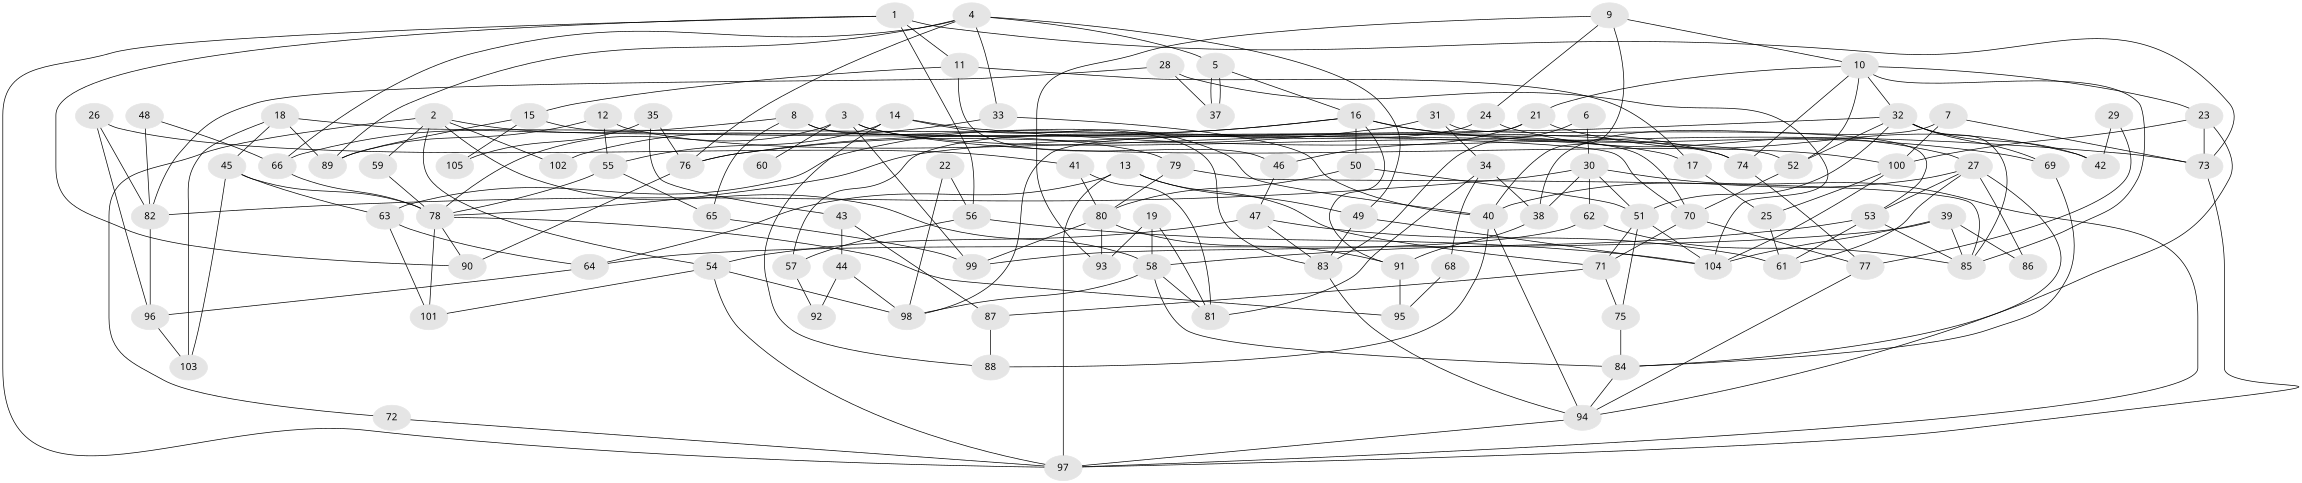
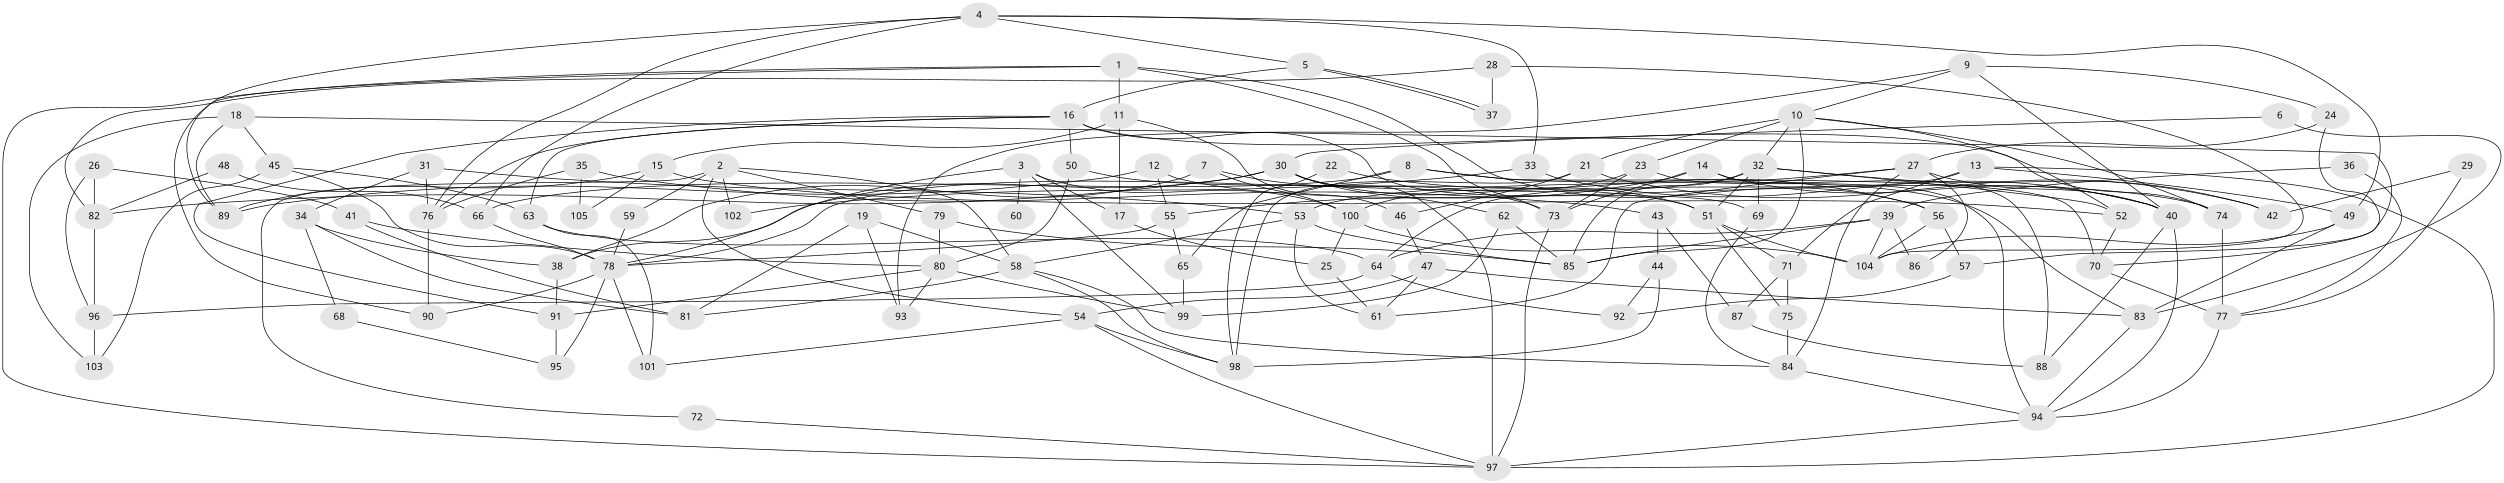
  graph {
    fontname="Noto Sans"
    node [color=gray90 fontname="Noto Sans" style=filled]
    edge [fontname="Noto Sans"]
    1
    11
    56
    73
    90
    97
    17
    15
    46
    57
    104
    2
    54
    58
    59
    72
    79
    102
    98
    101
    81
    84
    78
    85
    80
    3
    60
    99
    100
    25
    95
    4
    5
    33
    49
    66
    76
    89
    16
    37
    40
    83
    74
    50
    63
    69
    91
    6
    30
    38
    82
    51
    62
    94
    7
    61
    8
    65
    70
    71
    77
    9
    10
    24
    93
    21
    23
    32
    52
    27
    88
    42
    105
    47
    12
    55
    13
    64
    96
    92
    87
    75
    14
    18
    45
    103
    19
    22
    86
    53
    26
    41
    28
    29
    31
    34
    68
    35
    43
    44
+   36
    39
    48
    1 -- 11
    1 -- 56
    1 -- 73
    1 -- 90
    1 -- 97
    11 -- 17
    11 -- 15
    11 -- 46
    56 -- 57
    56 -- 104
    73 -- 97
    17 -- 25
    15 -- 89
    15 -- 52
    15 -- 105
    46 -- 47
    57 -- 92
    2 -- 54
    2 -- 58
    2 -- 59
    2 -- 72
    2 -- 79
    2 -- 102
    54 -- 97
    54 -- 98
    54 -- 101
    58 -- 98
    58 -- 81
    58 -- 84
    59 -- 78
    72 -- 97
    79 -- 85
    79 -- 80
    84 -- 94
    78 -- 90
    78 -- 101
    78 -- 95
    80 -- 99
    80 -- 91
    80 -- 93
    3 -- 17
    3 -- 78
    3 -- 60
    3 -- 99
    3 -- 100
    100 -- 104
    100 -- 25
    25 -- 61
    4 -- 5
    4 -- 33
    4 -- 49
    4 -- 66
    4 -- 76
    4 -- 89
    5 -- 16
    5 -- 37
    5 -- 37
    33 -- 102
    33 -- 40
    49 -- 104
    49 -- 83
    66 -- 78
    76 -- 90
    16 -- 76
    16 -- 74
    16 -- 50
    16 -- 63
    16 -- 69
    16 -- 91
    40 -- 94
    40 -- 88
    83 -- 94
    74 -- 77
    50 -- 80
    50 -- 51
    63 -- 101
    63 -- 64
    69 -- 84
    91 -- 95
    6 -- 83
    6 -- 30
    30 -- 97
    30 -- 38
    30 -- 82
    30 -- 51
    30 -- 62
    38 -- 91
    82 -- 96
    51 -- 104
    51 -- 71
    51 -- 75
    62 -- 85
    62 -- 99
    94 -- 97
    7 -- 73
    7 -- 100
    7 -- 38
    8 -- 66
    8 -- 83
    8 -- 65
    8 -- 70
    65 -- 99
-   70 -- 71
    70 -- 77
    71 -- 87
    71 -- 75
    77 -- 94
    9 -- 40
    9 -- 10
    9 -- 24
    9 -- 93
    10 -- 85
    10 -- 74
    10 -- 21
    10 -- 23
    10 -- 32
    10 -- 52
    24 -- 57
    24 -- 27
    21 -- 46
    21 -- 98
    21 -- 42
    23 -- 73
    23 -- 100
    23 -- 94
    32 -- 78
    32 -- 85
    32 -- 69
    32 -- 51
    32 -- 52
    32 -- 42
    52 -- 70
    27 -- 84
    27 -- 40
    27 -- 61
    27 -- 86
    27 -- 53
    47 -- 54
    47 -- 83
    47 -- 61
    12 -- 89
    12 -- 74
    12 -- 55
    55 -- 78
    55 -- 65
    13 -- 97
    13 -- 49
    13 -- 71
    13 -- 64
    64 -- 96
+   64 -- 92
    96 -- 103
    87 -- 88
    75 -- 84
    14 -- 73
    14 -- 40
    14 -- 88
    14 -- 55
    18 -- 89
    18 -- 70
    18 -- 45
    18 -- 103
    45 -- 78
    45 -- 63
    45 -- 103
    19 -- 58
    19 -- 81
    19 -- 93
    22 -- 56
    22 -- 98
    53 -- 58
    53 -- 85
    53 -- 61
    26 -- 82
    26 -- 96
    26 -- 41
    41 -- 81
    41 -- 80
    28 -- 104
    28 -- 37
    28 -- 82
    29 -- 77
    29 -- 42
    31 -- 76
    31 -- 53
    31 -- 34
    34 -- 81
    34 -- 38
    34 -- 68
    68 -- 95
    35 -- 76
    35 -- 105
    35 -- 43
    43 -- 87
    43 -- 44
    44 -- 98
    44 -- 92
+   36 -- 77
+   36 -- 39
    39 -- 104
    39 -- 85
    39 -- 64
    39 -- 86
    48 -- 66
    48 -- 82
  }
